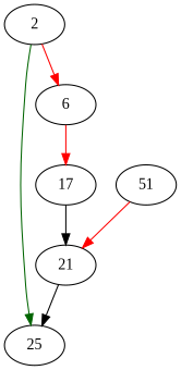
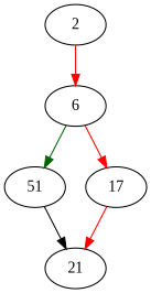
  strict digraph {
    fontname="Liberation Serif"
    node [fontname="Liberation Serif"]
    edge [fontname="Liberation Serif"]
    2 [entry=true]
-   25
    6
    n4 [label=51]
    17
    21
-   2 -> 25 [color=darkgreen cond=true]
    2 -> 6 [color=red cond=false]
+   6 -> n4 [color=darkgreen cond=true]
    6 -> 17 [color=red cond=false]
-   n4 -> 21 [color=red]
-   17 -> 21
-   21 -> 25
+   n4 -> 21
+   17 -> 21 [color=red]
  }
